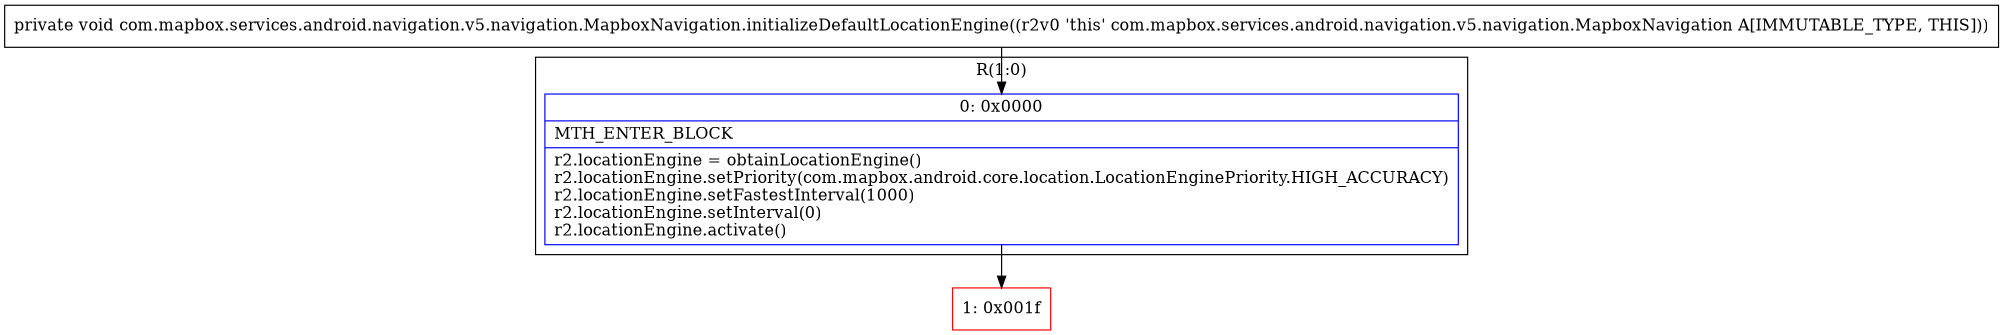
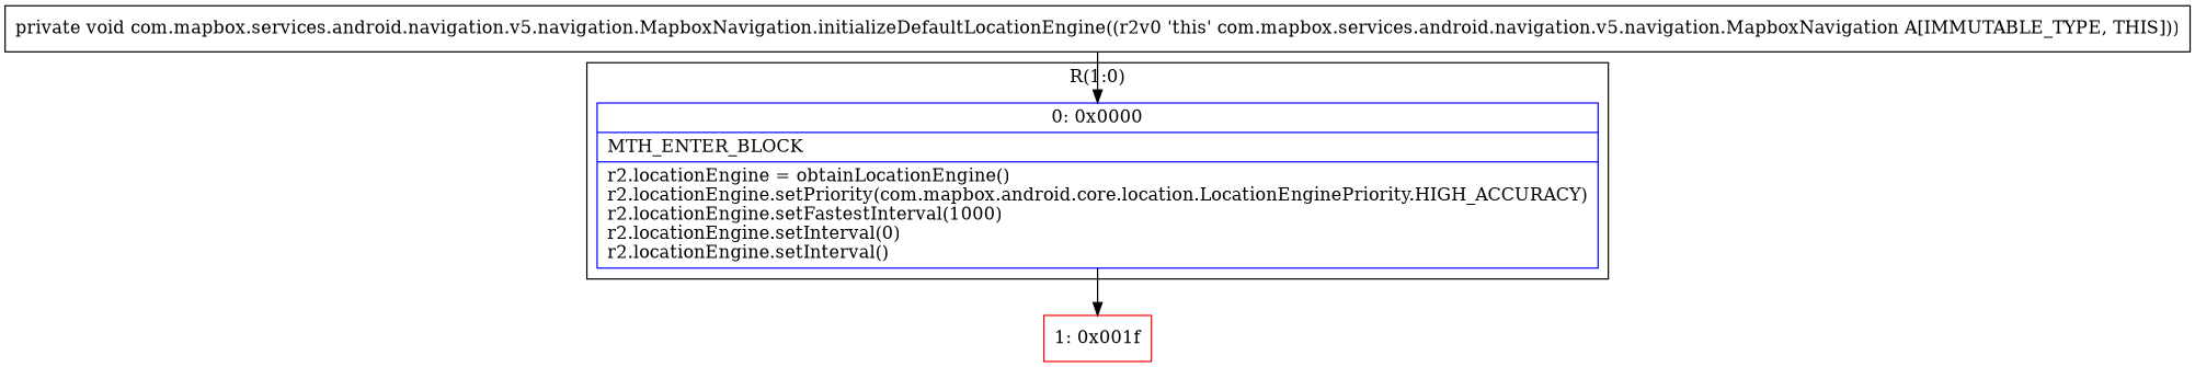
  digraph {
    node [shape=record]
-   n1 [color=blue label="{0\:\ 0x0000|MTH_ENTER_BLOCK\l|r2.locationEngine = obtainLocationEngine()\lr2.locationEngine.setPriority(com.mapbox.android.core.location.LocationEnginePriority.HIGH_ACCURACY)\lr2.locationEngine.setFastestInterval(1000)\lr2.locationEngine.setInterval(0)\lr2.locationEngine.activate()\l}"]
+   n1 [color=blue label="{0\:\ 0x0000|MTH_ENTER_BLOCK\l|r2.locationEngine = obtainLocationEngine()\lr2.locationEngine.setPriority(com.mapbox.android.core.location.LocationEnginePriority.HIGH_ACCURACY)\lr2.locationEngine.setFastestInterval(1000)\lr2.locationEngine.setInterval(0)\lr2.locationEngine.setInterval()\l}"]
    n2 [color=red label="{1\:\ 0x001f}"]
    n3 [label="{private void com.mapbox.services.android.navigation.v5.navigation.MapboxNavigation.initializeDefaultLocationEngine((r2v0 'this' com.mapbox.services.android.navigation.v5.navigation.MapboxNavigation A[IMMUTABLE_TYPE, THIS])) }"]
    subgraph cluster_1 {
      label="R(1:0)"
      n1
    }
    n1 -> n2
    n3 -> n1
  }
